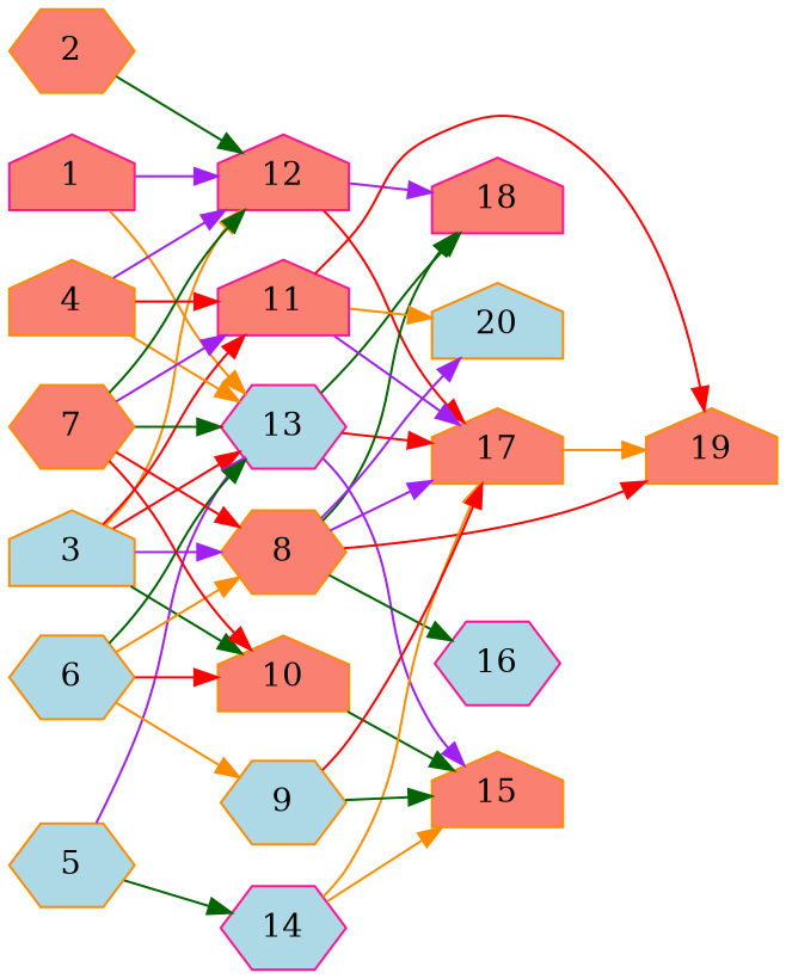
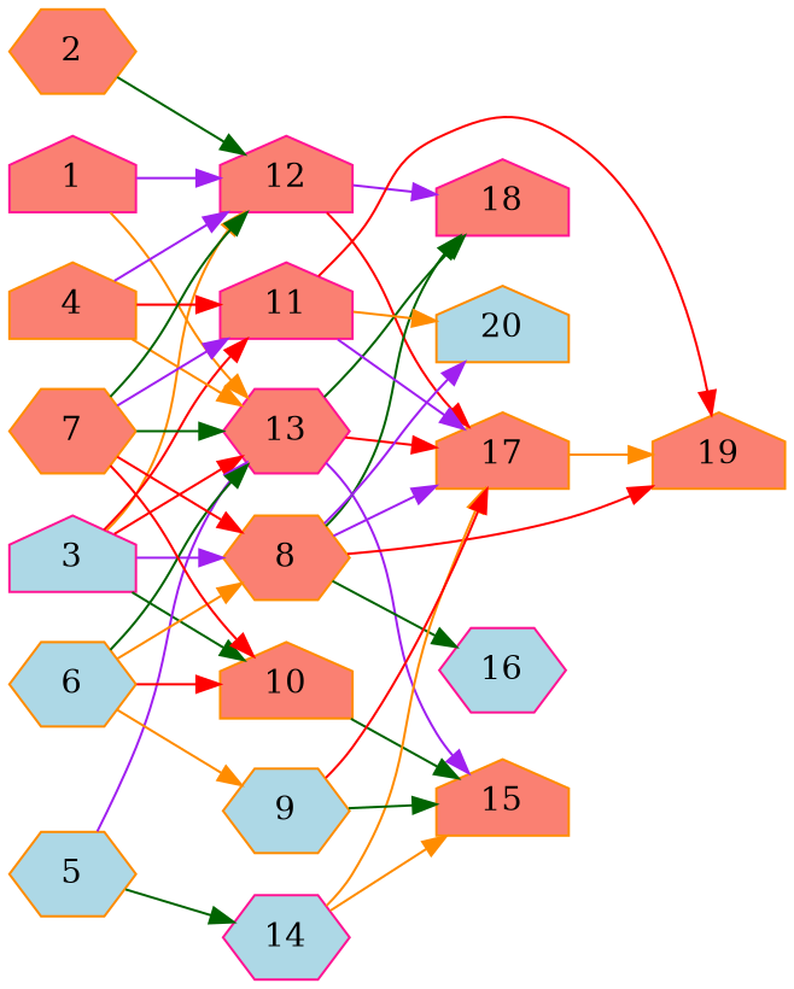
  digraph {
    rankdir=LR
    node [alpha=0.13 color=darkorange fillcolor=salmon shape=house style=filled]
    edge [color=red]
    1 [color=deeppink expect_size=32703488]
    12 [alpha=0.17 color=deeppink expect_size=30281728]
-   13 [alpha=0.08 color=deeppink expect_size=47244288 fillcolor=lightblue shape=hexagon]
+   13 [alpha=0.08 color=deeppink expect_size=47244288 shape=hexagon]
    17 [alpha=0.08 expect_size=44340224]
    18 [alpha=0.14 color=deeppink expect_size=26341376]
    15 [alpha=0.19 expect_size=25547776]
    19 [alpha=0.08 expect_size=10074112]
    2 [alpha=0.07 expect_size=5526528 shape=hexagon]
-   3 [alpha=0.05 expect_size=35869696 fillcolor=lightblue]
+   3 [alpha=0.05 color=deeppink expect_size=35869696 fillcolor=lightblue]
    8 [expect_size=16720896 shape=hexagon]
    10 [alpha=0.14 expect_size=13674496]
    11 [alpha=0.14 color=deeppink expect_size=46979072]
    16 [alpha=0.03 color=deeppink expect_size=34570240 fillcolor=lightblue shape=hexagon]
    20 [alpha=0.06 expect_size=31176704 fillcolor=lightblue]
    4 [alpha=0.05 expect_size=14059520]
    5 [alpha=0.04 expect_size=41494528 fillcolor=lightblue shape=hexagon]
    14 [color=deeppink expect_size=12647424 fillcolor=lightblue shape=hexagon]
    6 [alpha=0.04 expect_size=26290176 fillcolor=lightblue shape=hexagon]
    9 [alpha=0.09 expect_size=25816064 fillcolor=lightblue shape=hexagon]
    7 [alpha=0.12 expect_size=10302464 shape=hexagon]
    1 -> 12 [color=purple]
    1 -> 13 [color=darkorange]
    12 -> 17
    12 -> 18 [color=purple]
    13 -> 17
    13 -> 18 [color=darkgreen]
    13 -> 15 [color=purple]
    17 -> 19 [color=darkorange]
    2 -> 12 [color=darkgreen]
    3 -> 12 [color=darkorange]
    3 -> 13
    3 -> 8 [color=purple]
    3 -> 10 [color=darkgreen]
    3 -> 11
    8 -> 17 [color=purple]
    8 -> 18 [color=darkgreen]
    8 -> 19
    8 -> 16 [color=darkgreen]
    8 -> 20 [color=purple]
    10 -> 15 [color=darkgreen]
    11 -> 17 [color=purple]
    11 -> 19
    11 -> 20 [color=darkorange]
    4 -> 12 [color=purple]
    4 -> 13 [color=darkorange]
    4 -> 11
    5 -> 13 [color=purple]
    5 -> 14 [color=darkgreen]
    14 -> 17 [color=darkorange]
    14 -> 15 [color=darkorange]
    6 -> 13 [color=darkgreen]
    6 -> 8 [color=darkorange]
    6 -> 10
    6 -> 9 [color=darkorange]
    9 -> 17
    9 -> 15 [color=darkgreen]
    7 -> 12 [color=darkgreen]
    7 -> 13 [color=darkgreen]
    7 -> 8
    7 -> 10
    7 -> 11 [color=purple]
  }
